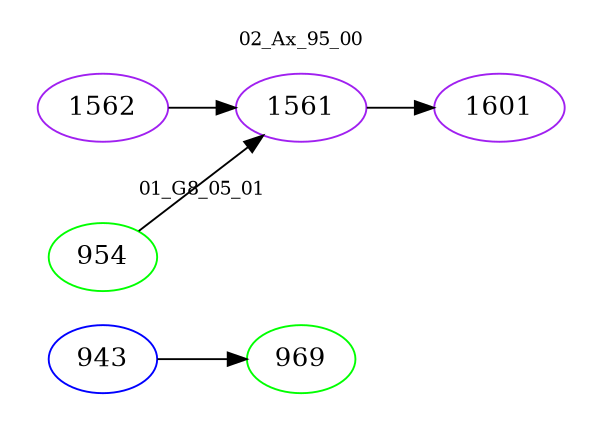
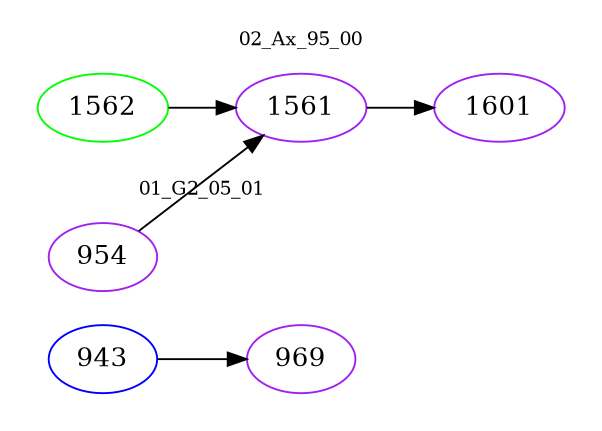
  digraph {
    rankdir=LR
    node [color=purple]
    edge [color=black]
-   n1 [label=1562]
+   n1 [color=green label=1562]
    n2 [label=1561]
    n3 [label=1601]
-   n4 [color=green label=954]
+   n4 [label=954]
    n5 [color=blue label=943]
-   n6 [color=green label=969]
+   n6 [label=969]
    subgraph cluster_1 {
      color=white
      fontsize=10
      label="02_Ax_95_00"
      n1
      n2
      n3
    }
    subgraph cluster_2 {
      color=white
      fontsize=10
-     label="01_G8_05_01"
+     label="01_G2_05_01"
      n4
      n5
      n6
    }
    n1 -> n2
    n2 -> n3
    n4 -> n2
    n5 -> n6
  }
